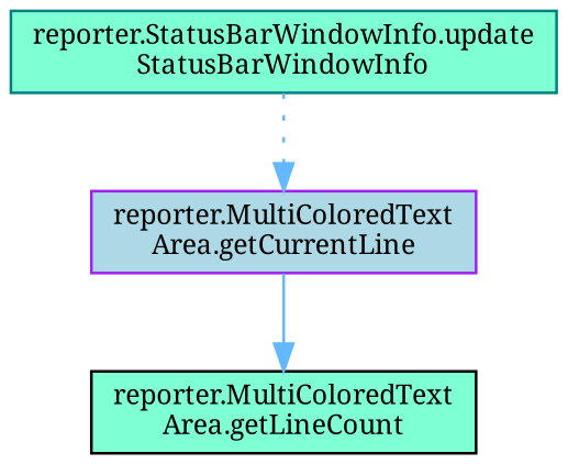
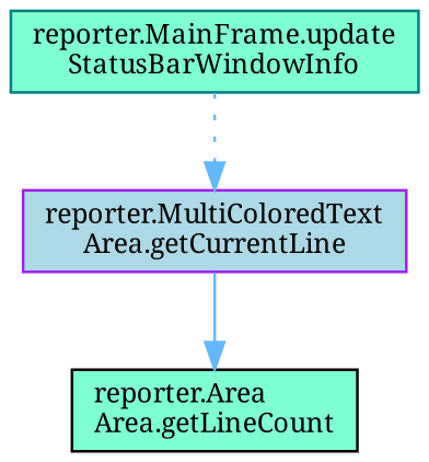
  digraph {
    fontname="Noto Serif"
    rankdir=TB
    node [fillcolor=aquamarine fontname="Noto Serif" fontsize=10 shape=box style=filled]
    edge [color=steelblue1 fontname="Noto Serif" fontsize=10 labelfontname=Helvetica labelfontsize=10]
-   n1 [color=teal fontcolor=black height=0.2 label="reporter.StatusBarWindowInfo.update\lStatusBarWindowInfo" width=0.4]
+   n1 [color=teal fontcolor=black height=0.2 label="reporter.MainFrame.update\lStatusBarWindowInfo" width=0.4]
    n2 [color=purple fillcolor=lightblue height=0.2 label="reporter.MultiColoredText\lArea.getCurrentLine" width=0.4]
-   n3 [color=black height=0.2 label="reporter.MultiColoredText\lArea.getLineCount" width=0.4]
+   n3 [color=black height=0.2 label="reporter.Area\lArea.getLineCount" width=0.4]
    n1 -> n2 [style=dotted]
    n2 -> n3 [style=solid]
  }
